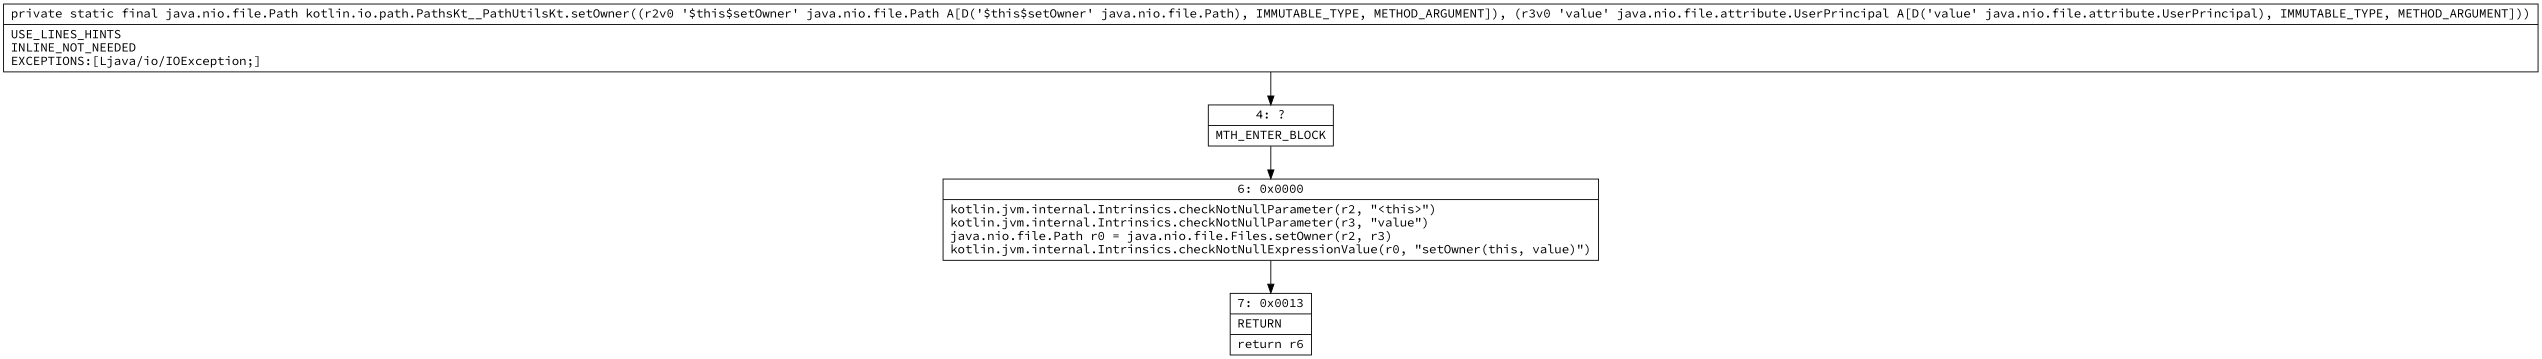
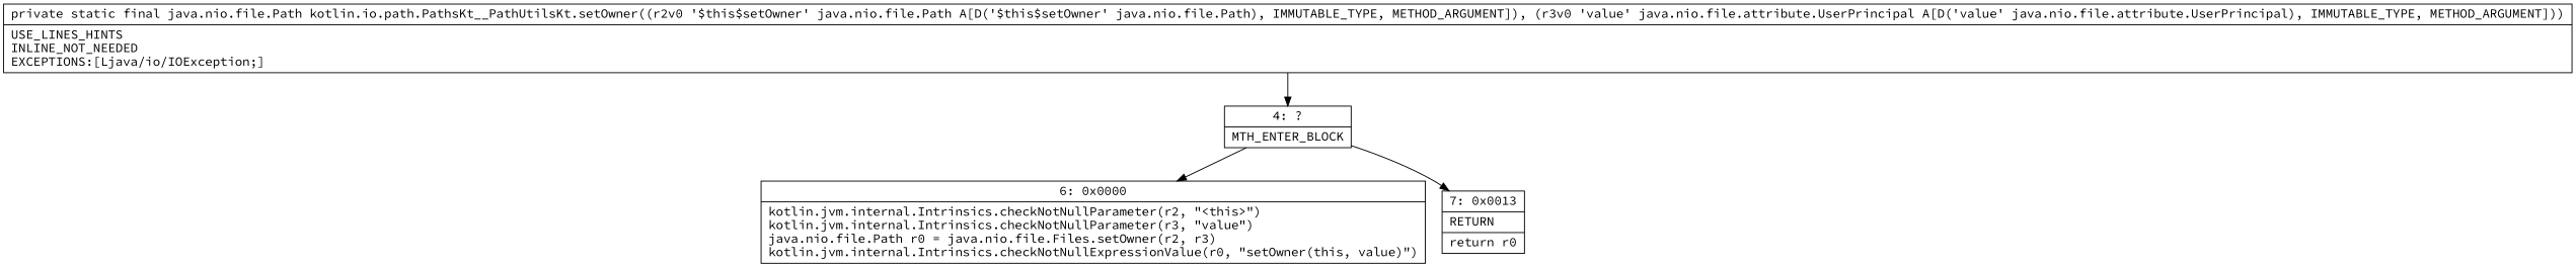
  digraph {
    fontname="Source Code Pro"
    node [fontname="Source Code Pro" shape=record]
    edge [fontname="Source Code Pro"]
    n1 [label="{4\:\ ?|MTH_ENTER_BLOCK\l}"]
    n2 [label="{6\:\ 0x0000|kotlin.jvm.internal.Intrinsics.checkNotNullParameter(r2, \"\<this\>\")\lkotlin.jvm.internal.Intrinsics.checkNotNullParameter(r3, \"value\")\ljava.nio.file.Path r0 = java.nio.file.Files.setOwner(r2, r3)\lkotlin.jvm.internal.Intrinsics.checkNotNullExpressionValue(r0, \"setOwner(this, value)\")\l}"]
-   n3 [label="{7\:\ 0x0013|RETURN\l|return r6\l}"]
+   n3 [label="{7\:\ 0x0013|RETURN\l|return r0\l}"]
    n4 [label="{private static final java.nio.file.Path kotlin.io.path.PathsKt__PathUtilsKt.setOwner((r2v0 '$this$setOwner' java.nio.file.Path A[D('$this$setOwner' java.nio.file.Path), IMMUTABLE_TYPE, METHOD_ARGUMENT]), (r3v0 'value' java.nio.file.attribute.UserPrincipal A[D('value' java.nio.file.attribute.UserPrincipal), IMMUTABLE_TYPE, METHOD_ARGUMENT]))  | USE_LINES_HINTS\lINLINE_NOT_NEEDED\lEXCEPTIONS:[Ljava\/io\/IOException;]\l}"]
    n1 -> n2
-   n2 -> n3
+   n1 -> n3
    n4 -> n1
  }
